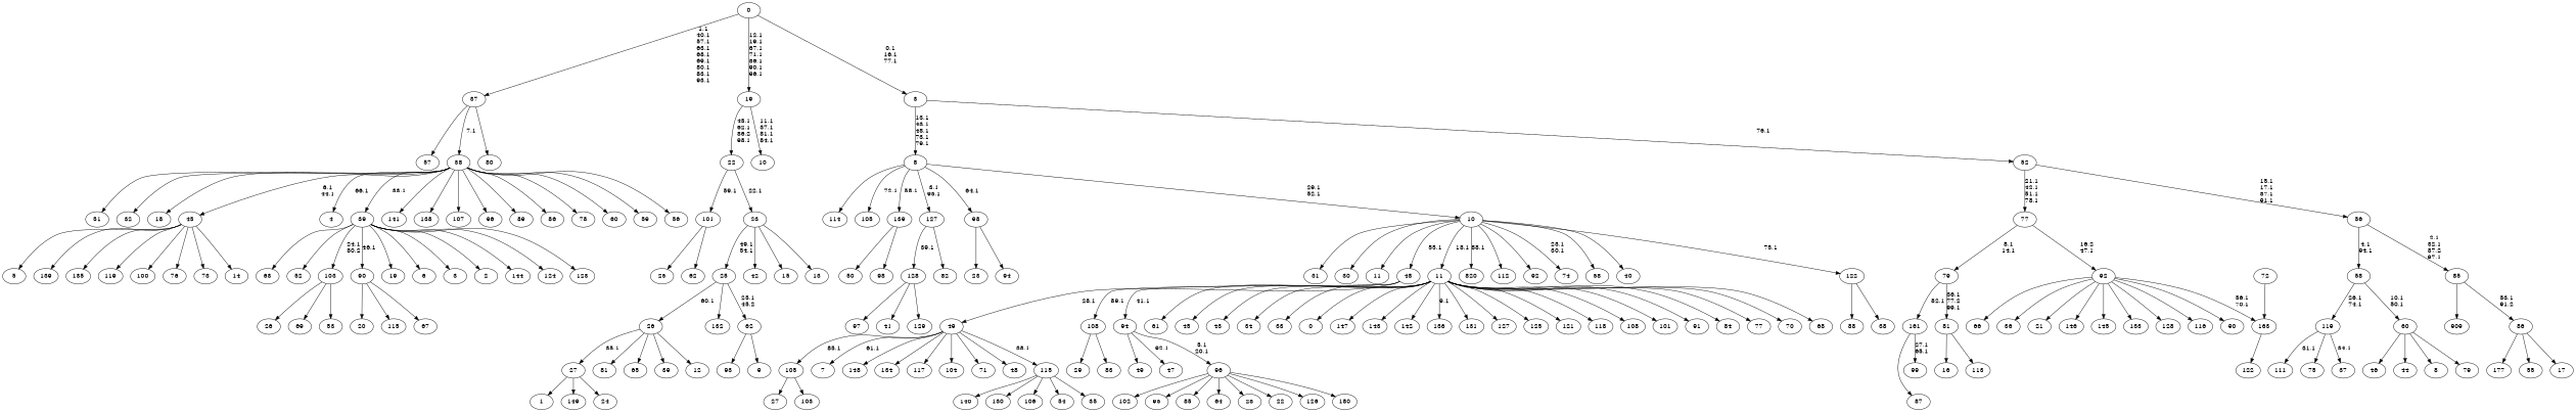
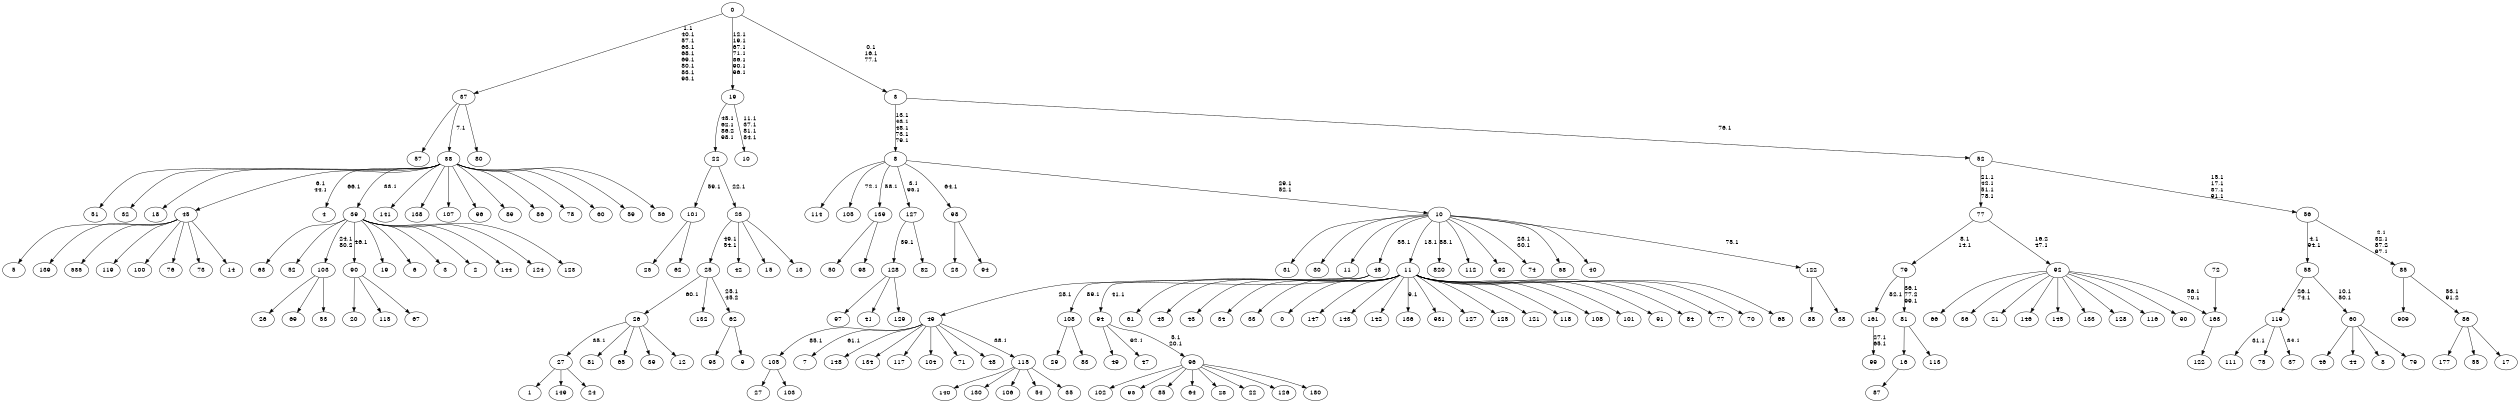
  digraph {
    n1 [label=149]
    n2 [label=148]
    n3 [label=147]
    n4 [label=146]
    n5 [label=145]
    n6 [label=144]
    n7 [label=143]
    n8 [label=142]
    n9 [label=141]
    n10 [label=140]
    n11 [label=139]
    n12 [label=138]
    n13 [label=177]
    n14 [label=136]
-   n15 [label=135]
+   n15 [label=535]
    n16 [label=134]
    n17 [label=133]
    n18 [label=132]
-   n19 [label=131]
+   n19 [label=931]
    n20 [label=130]
    n21 [label=129]
    n22 [label=128]
    n23 [label=127]
    n24 [label=126]
    n25 [label=125]
    n26 [label=124]
    n27 [label=123]
    n28 [label=122]
    n29 [label=121]
    n30 [label=820]
    n31 [label=119]
    n32 [label=118]
    n33 [label=117]
    n34 [label=116]
    n35 [label=115]
    n36 [label=114]
    n37 [label=113]
    n38 [label=112]
    n39 [label=111]
    n40 [label=180]
    n41 [label=909]
    n42 [label=108]
    n43 [label=107]
    n44 [label=106]
    n45 [label=105]
    n46 [label=104]
    n47 [label=103]
    n48 [label=102]
    n49 [label=101]
    n50 [label=100]
    n51 [label=99]
    n52 [label=98]
    n53 [label=97]
    n54 [label=96]
    n55 [label=95]
    n56 [label=94]
    n57 [label=93]
    n58 [label=92]
    n59 [label=91]
    n60 [label=90]
    n61 [label=89]
    n62 [label=88]
    n63 [label=87]
    n64 [label=161]
    n65 [label=86]
    n66 [label=85]
    n67 [label=84]
    n68 [label=83]
    n69 [label=82]
    n70 [label=81]
    n71 [label=80]
    n72 [label=79]
    n73 [label=78]
    n74 [label=77]
    n75 [label=76]
    n76 [label=75]
    n77 [label=74]
    n78 [label=73]
    n79 [label=72]
    163
    n81 [label=71]
    n82 [label=70]
    n83 [label=69]
    n84 [label=68]
    n85 [label=67]
    n86 [label=66]
    n87 [label=65]
    n88 [label=64]
    n89 [label=63]
    n90 [label=62]
    n91 [label=61]
    n92 [label=60]
    n93 [label=59]
    n94 [label=58]
    n95 [label=57]
    n96 [label=56]
    n97 [label=55]
    n98 [label=54]
    n99 [label=53]
    n100 [label=52]
    n101 [label=51]
    n102 [label=50]
    139
    n104 [label=49]
    n105 [label=48]
    n106 [label=47]
    n107 [label=46]
    n108 [label=45]
    n109 [label=44]
    n110 [label=43]
    n111 [label=42]
    n112 [label=41]
    128
    127
    n115 [label=40]
    n116 [label=39]
    n117 [label=38]
    122
    n119 [label=37]
    119
    n121 [label=36]
    n122 [label=35]
    115
    n124 [label=34]
    n125 [label=33]
    n126 [label=32]
    n127 [label=31]
    n128 [label=30]
    n129 [label=29]
    108
    n131 [label=28]
    n132 [label=27]
    105
    n134 [label=26]
    103
    n136 [label=25]
    101
    n138 [label=24]
    n139 [label=23]
    98
    n141 [label=22]
    96
    94
    n144 [label=21]
    92
    n146 [label=20]
    90
    n148 [label=19]
    n149 [label=18]
    n150 [label=17]
    86
    85
    n153 [label=16]
    81
    79
    77
    n157 [label=15]
    n158 [label=14]
    n159 [label=13]
    n160 [label=12]
    n161 [label=11]
    n162 [label=10]
    n163 [label=9]
    62
    n165 [label=8]
    60
    58
    56
    52
    n170 [label=7]
    49
    48
    n173 [label=6]
    n174 [label=5]
    45
    n176 [label=4]
    n177 [label=3]
    n178 [label=2]
    39
    38
    37
    n182 [label=1]
    27
    26
    25
    23
    22
    19
    n189 [label=0]
    11
    10
    8
    3
    0
    n64 -> n51 [label="27,1\n65,1"]
-   n64 -> n63
+   n153 -> n63
    n79 -> 163
    163 -> n28
    139 -> n52
    139 -> n102
    128 -> n21
    128 -> n53
    128 -> n112
    127 -> n69
    127 -> 128 [label="39,1"]
    122 -> n62
    122 -> n117
    119 -> n39 [label="31,1"]
    119 -> n76
    119 -> n119 [label="34,1"]
    115 -> n10
    115 -> n20
    115 -> n44
    115 -> n98
    115 -> n122
    108 -> n68
    108 -> n129
    105 -> n47
    105 -> n132
    103 -> n83
    103 -> n99
    103 -> n134
    101 -> n90
    101 -> n136
    98 -> n56
    98 -> n139
    96 -> n24
    96 -> n40
    96 -> n48
    96 -> n55
    96 -> n66
    96 -> n88
    96 -> n131
    96 -> n141
    94 -> n104
    94 -> n106 [label="92,1"]
    94 -> 96 [label="5,1\n20,1"]
    92 -> n4
    92 -> n5
    92 -> n17
    92 -> n22
    92 -> n34
    92 -> n60
    92 -> 163 [label="56,1\n70,1"]
    92 -> n86
    92 -> n121
    92 -> n144
    90 -> n35
    90 -> n85
    90 -> n146
    86 -> n13
    86 -> n97
    86 -> n150
    85 -> n41
    85 -> 86 [label="53,1\n91,2"]
    81 -> n37
    81 -> n153
    79 -> n64 [label="82,1"]
    79 -> 81 [label="36,1\n77,2\n99,1"]
    77 -> 92 [label="16,2\n47,1"]
    77 -> 79 [label="8,1\n14,1"]
    62 -> n57
    62 -> n163
    60 -> n72
    60 -> n107
    60 -> n109
    60 -> n165
    58 -> 119 [label="26,1\n74,1"]
    58 -> 60 [label="10,1\n50,1"]
    56 -> 85 [label="2,1\n32,1\n87,2\n97,1"]
    56 -> 58 [label="4,1\n94,1"]
    52 -> 77 [label="21,1\n42,1\n51,1\n78,1"]
    52 -> 56 [label="15,1\n17,1\n87,1\n91,1"]
    49 -> n2
    49 -> n16
    49 -> n33
    49 -> n46
    49 -> n81
    49 -> n105
    49 -> 115 [label="38,1"]
    49 -> 105 [label="85,1"]
    49 -> n170 [label="61,1"]
    48 -> 108 [label="89,1"]
    48 -> 94 [label="41,1"]
    48 -> 49 [label="28,1"]
    45 -> n11
    45 -> n15
    45 -> n31
    45 -> n50
    45 -> n75
    45 -> n78
    45 -> n158
    45 -> n174
    39 -> n6
    39 -> n26
    39 -> n27
    39 -> n89
    39 -> n100
    39 -> 103 [label="24,1\n80,2"]
    39 -> 90 [label="46,1"]
    39 -> n148
    39 -> n173
    39 -> n177
    39 -> n178
    38 -> n9
    38 -> n12
    38 -> n43
    38 -> n54
    38 -> n61
    38 -> n65
    38 -> n73
    38 -> n92
    38 -> n93
    38 -> n96
    38 -> n101
    38 -> n126
    38 -> n149
    38 -> 45 [label="6,1\n44,1"]
    38 -> n176 [label="66,1"]
    38 -> 39 [label="33,1"]
    37 -> n71
    37 -> n95
    37 -> 38 [label="7,1"]
    27 -> n1
    27 -> n138
    27 -> n182
    26 -> n70
    26 -> n87
    26 -> n116
    26 -> n160
    26 -> 27 [label="35,1"]
    25 -> n18
    25 -> 62 [label="25,1\n45,2"]
    25 -> 26 [label="60,1"]
    23 -> n111
    23 -> n157
    23 -> n159
    23 -> 25 [label="49,1\n54,1"]
    22 -> 101 [label="59,1"]
    22 -> 23 [label="22,1"]
    19 -> n162 [label="11,1\n37,1\n81,1\n84,1"]
    19 -> 22 [label="45,1\n62,1\n86,2\n98,1"]
    11 -> n3
    11 -> n7
    11 -> n8
    11 -> n14 [label="9,1"]
    11 -> n19
    11 -> n23
    11 -> n25
    11 -> n29
    11 -> n32
    11 -> n42
    11 -> n49
    11 -> n59
    11 -> n67
    11 -> n74
    11 -> n82
    11 -> n84
    11 -> n91
    11 -> n108
    11 -> n110
    11 -> n124
    11 -> n125
    11 -> n189
    10 -> n30 [label="88,1"]
    10 -> n38
    10 -> n58
    10 -> n77 [label="23,1\n30,1"]
    10 -> n94
    10 -> n115
    10 -> 122 [label="75,1"]
    10 -> n127
    10 -> n128
    10 -> n161
    10 -> 48 [label="55,1"]
    10 -> 11 [label="18,1"]
    8 -> n36
    8 -> n45 [label="72,1"]
    8 -> 139 [label="58,1"]
    8 -> 127 [label="3,1\n95,1"]
    8 -> 98 [label="64,1"]
    8 -> 10 [label="29,1\n52,1"]
    3 -> 52 [label="76,1"]
    3 -> 8 [label="13,1\n43,1\n48,1\n73,1\n79,1"]
    0 -> 37 [label="1,1\n40,1\n57,1\n63,1\n68,1\n69,1\n80,1\n83,1\n93,1"]
    0 -> 19 [label="12,1\n19,1\n67,1\n71,1\n86,1\n90,1\n96,1"]
    0 -> 3 [label="0,1\n16,1\n77,1"]
  }
